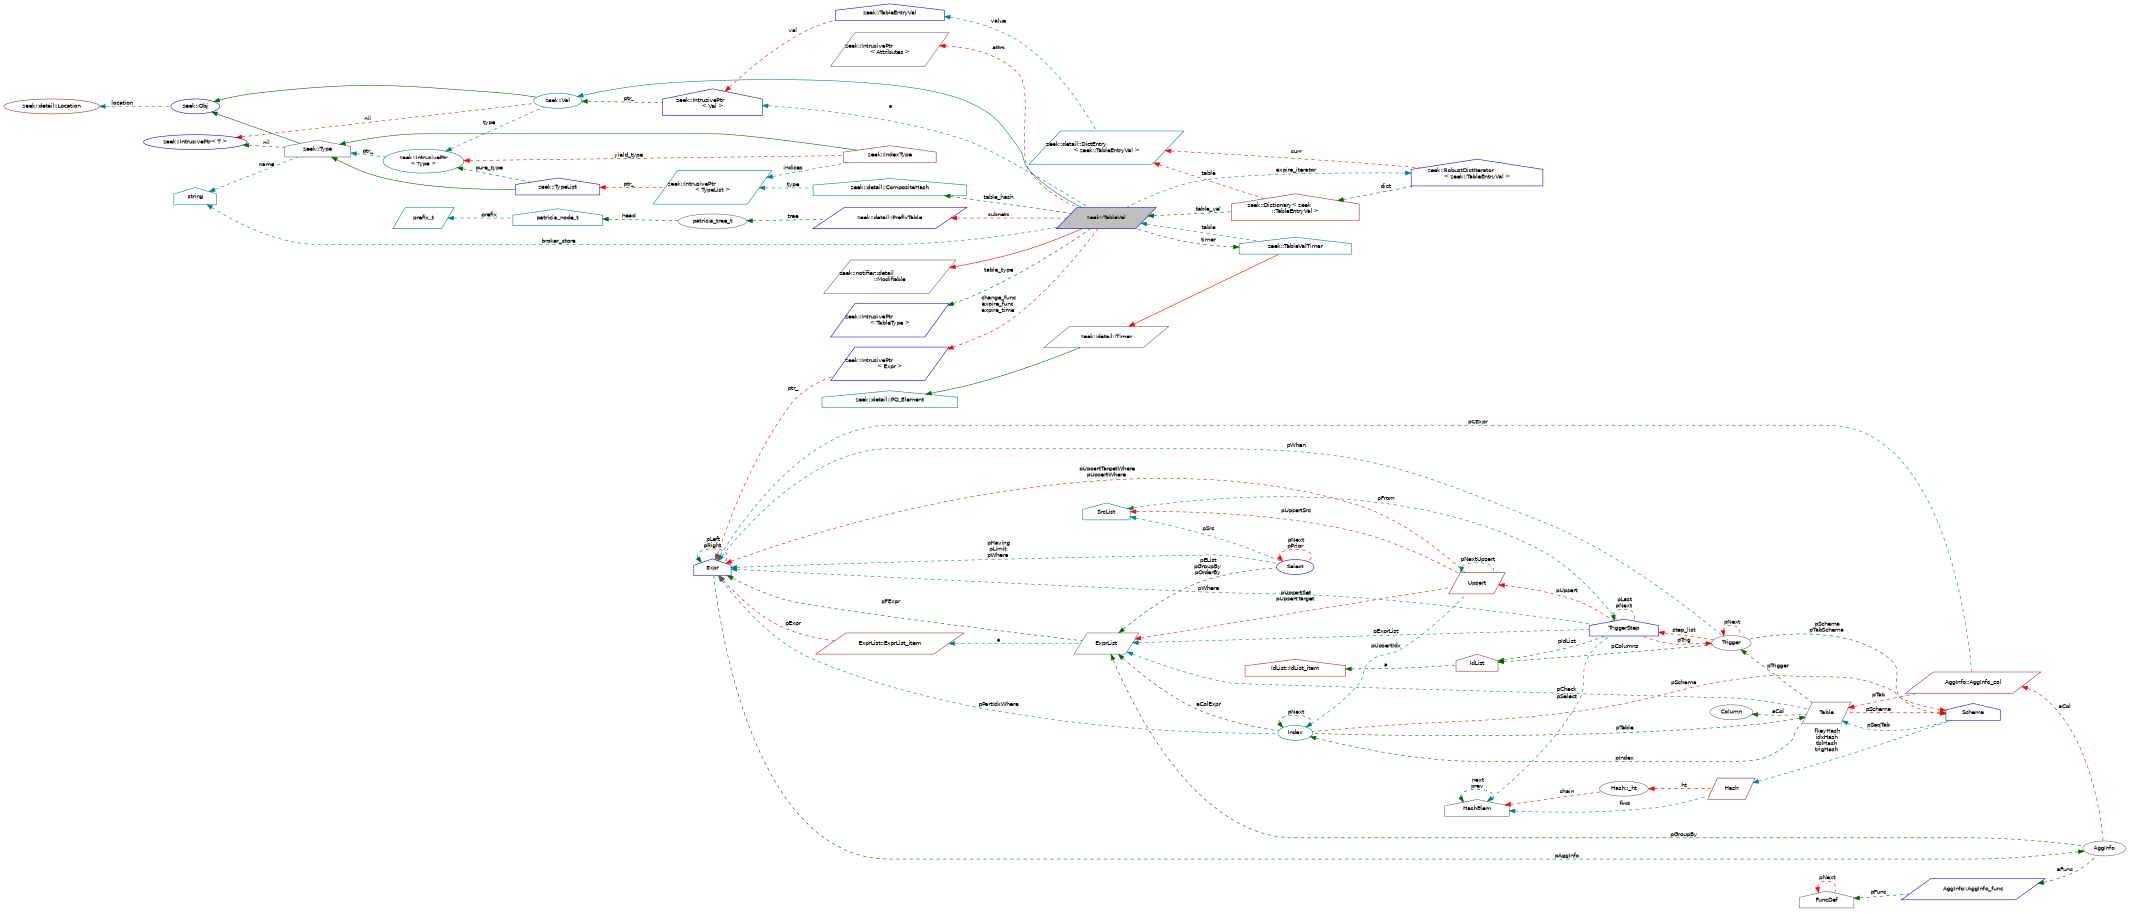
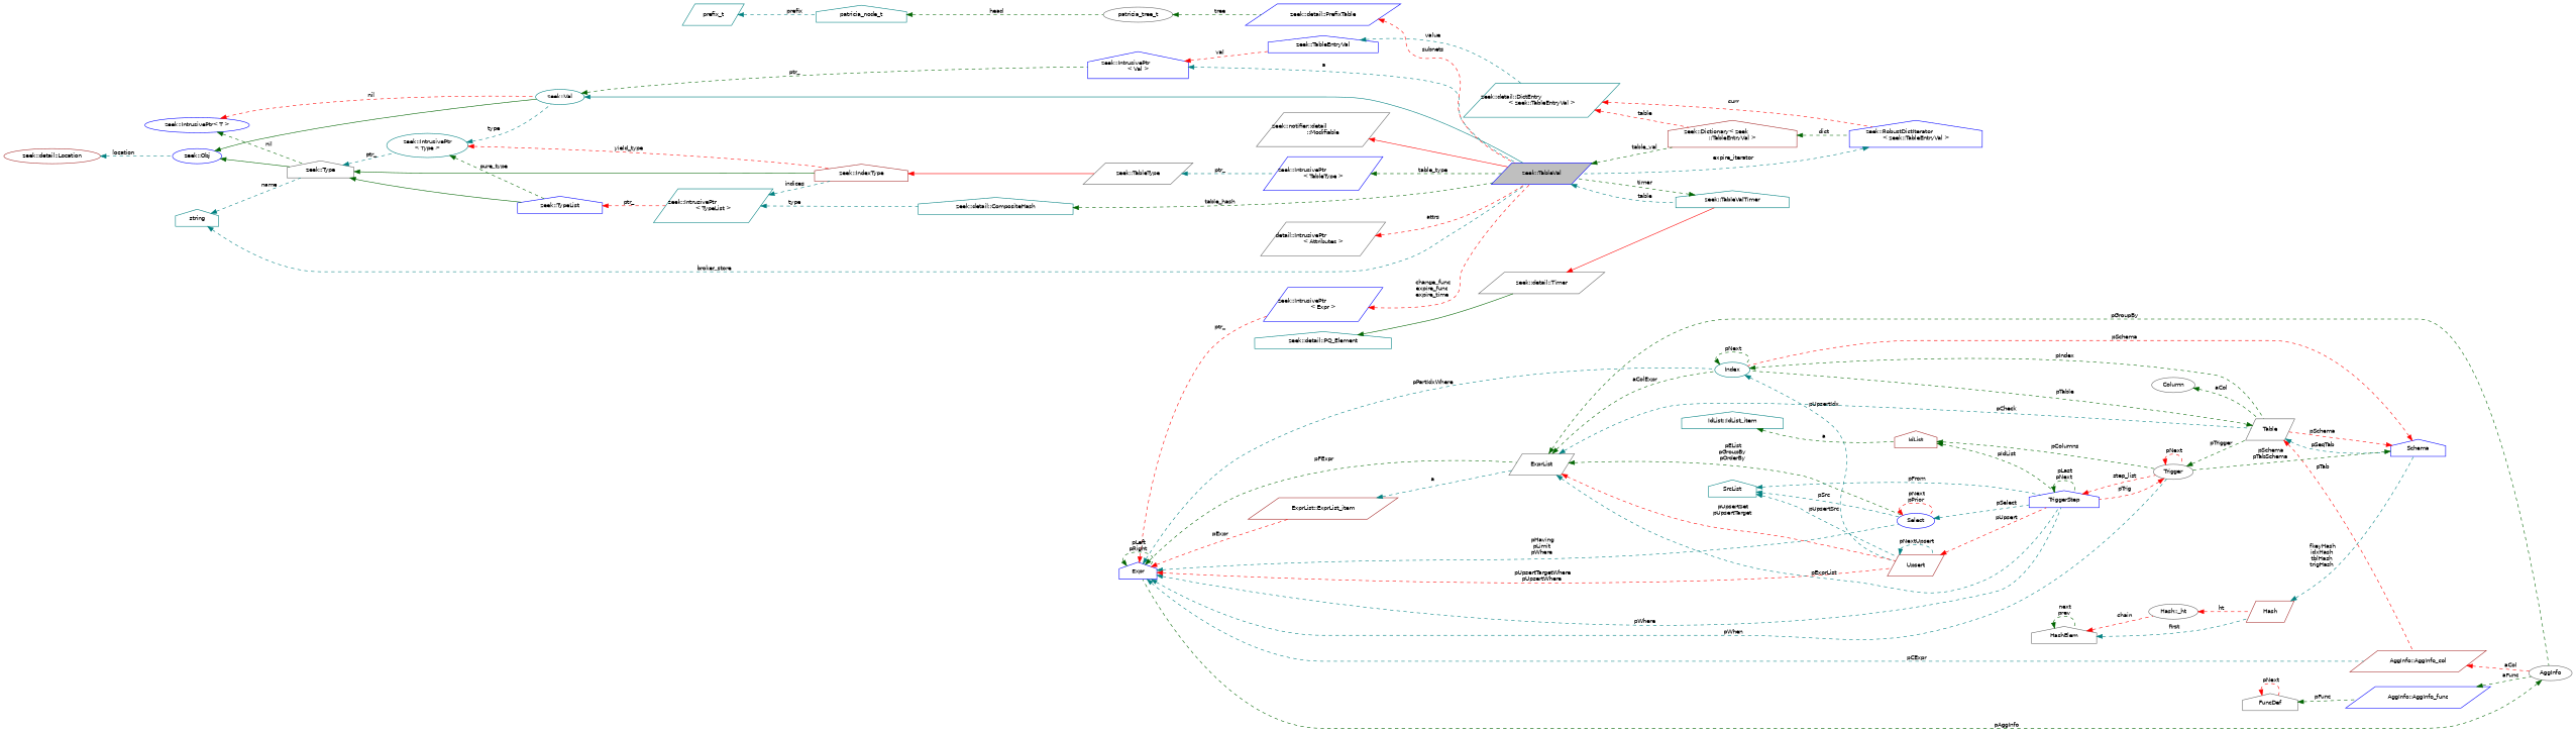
  digraph {
    rankdir=LR
    node [color=blue fillcolor=white fontname=Helvetica fontsize=10 shape=house style=filled]
    edge [color=darkgreen dir=back fontname=Helvetica fontsize=10 labelfontname=Helvetica labelfontsize=10 style=dashed]
    n1 [fillcolor=grey75 fontcolor=black height=0.2 label="zeek::TableVal" shape=parallelogram width=0.4]
    n2 [color=teal height=0.2 label="zeek::TableValTimer" width=0.4]
    n3 [color=brown height=0.2 label="zeek::Dictionary\< zeek\l::TableEntryVal \>" width=0.4]
    n4 [color=teal height=0.2 label="zeek::Val" shape=ellipse width=0.4]
    n5 [height=0.2 label="zeek::IntrusivePtr\l\< Val \>" width=0.4]
    n6 [height=0.2 label="zeek::TableEntryVal" width=0.4]
    n7 [height=0.2 label="zeek::Obj" shape=ellipse width=0.4]
    n8 [color=gray40 height=0.2 label="zeek::Type" width=0.4]
    n9 [color=teal height=0.2 label="zeek::IntrusivePtr\l\< Type \>" shape=ellipse width=0.4]
    n10 [color=brown height=0.2 label="zeek::IndexType" width=0.4]
    n11 [height=0.2 label="zeek::TypeList" width=0.4]
    n12 [color=brown height=0.2 label="zeek::detail::Location" shape=ellipse width=0.4]
    n13 [height=0.2 label="zeek::IntrusivePtr\< T \>" shape=ellipse width=0.4]
+   n14 [color=gray40 height=0.2 label="zeek::TableType" shape=parallelogram width=0.4]
    n15 [color=teal height=0.2 label="zeek::IntrusivePtr\l\< TypeList \>" shape=parallelogram width=0.4]
    n16 [color=teal height=0.2 label=string width=0.4]
    n17 [color=gray40 height=0.2 label="zeek::notifier::detail\l::Modifiable" shape=parallelogram width=0.4]
    n18 [height=0.2 label="zeek::IntrusivePtr\l\< TableType \>" shape=parallelogram width=0.4]
    n19 [color=teal height=0.2 label="zeek::detail::CompositeHash" width=0.4]
-   n20 [color=gray40 height=0.2 label="zeek::IntrusivePtr\l\< Attributes \>" shape=parallelogram width=0.4]
+   n20 [color=gray40 height=0.2 label="detail::IntrusivePtr\l\< Attributes \>" shape=parallelogram width=0.4]
    n21 [height=0.2 label="zeek::IntrusivePtr\l\< Expr \>" shape=parallelogram width=0.4]
    n22 [height=0.2 label=Expr width=0.4]
    n23 [color=brown height=0.2 label="ExprList::ExprList_item" shape=parallelogram width=0.4]
    n24 [color=brown height=0.2 label="AggInfo::AggInfo_col" shape=parallelogram width=0.4]
    n25 [color=teal height=0.2 label=Index shape=ellipse width=0.4]
    n26 [color=gray40 height=0.2 label=Trigger shape=ellipse width=0.4]
    n27 [height=0.2 label=TriggerStep width=0.4]
    n28 [height=0.2 label=Select shape=ellipse width=0.4]
    n29 [color=brown height=0.2 label=Upsert shape=parallelogram width=0.4]
    n30 [color=gray40 height=0.2 label=ExprList shape=parallelogram width=0.4]
    n31 [color=gray40 height=0.2 label=AggInfo shape=ellipse width=0.4]
    n32 [color=gray40 height=0.2 label=Table shape=parallelogram width=0.4]
    n33 [height=0.2 label="AggInfo::AggInfo_func" shape=parallelogram width=0.4]
    n34 [height=0.2 label=Schema width=0.4]
    n35 [color=gray40 height=0.2 label=Column shape=ellipse width=0.4]
    n36 [color=brown height=0.2 label=Hash shape=parallelogram width=0.4]
    n37 [color=gray40 height=0.2 label=HashElem width=0.4]
    n38 [color=gray40 height=0.2 label="Hash::_ht" shape=ellipse width=0.4]
    n39 [color=brown height=0.2 label=IdList width=0.4]
-   n40 [color=brown height=0.2 label="IdList::IdList_item" width=0.4]
+   n40 [color=teal height=0.2 label="IdList::IdList_item" width=0.4]
    n41 [color=teal height=0.2 label=SrcList width=0.4]
    n42 [color=gray40 height=0.2 label=FuncDef width=0.4]
    n43 [color=gray40 height=0.2 label="zeek::detail::Timer" shape=parallelogram width=0.4]
    n44 [color=teal height=0.2 label="zeek::detail::PQ_Element" width=0.4]
    n45 [height=0.2 label="zeek::RobustDictIterator\l\< zeek::TableEntryVal \>" width=0.4]
    n46 [color=teal height=0.2 label="zeek::detail::DictEntry\l\< zeek::TableEntryVal \>" shape=parallelogram width=0.4]
    n47 [height=0.2 label="zeek::detail::PrefixTable" shape=parallelogram width=0.4]
    n48 [color=gray40 height=0.2 label=patricia_tree_t shape=ellipse width=0.4]
    n49 [color=teal height=0.2 label=patricia_node_t width=0.4]
    n50 [color=teal height=0.2 label=prefix_t shape=parallelogram width=0.4]
    n1 -> n2 [color=teal label=" table"]
    n1 -> n3 [label=" table_val"]
    n2 -> n1 [label=" timer"]
    n3 -> n45 [label=" dict"]
    n4 -> n1 [color=teal style=solid]
    n4 -> n5 [label=" ptr_"]
    n5 -> n1 [color=teal label=" a"]
    n5 -> n6 [color=red label=" val"]
    n6 -> n46 [color=teal label=" value"]
    n7 -> n4 [style=solid]
    n7 -> n8 [style=solid]
    n8 -> n9 [color=teal label=" ptr_"]
    n8 -> n10 [style=solid]
    n8 -> n11 [style=solid]
    n9 -> n4 [color=teal label=" type"]
    n9 -> n10 [color=red label=" yield_type"]
    n9 -> n11 [label=" pure_type"]
+   n10 -> n14 [color=red style=solid]
    n11 -> n15 [color=red label=" ptr_"]
    n12 -> n7 [color=teal label=" location"]
    n13 -> n4 [color=red label=" nil"]
    n13 -> n8 [label=" nil"]
+   n14 -> n18 [color=teal label=" ptr_"]
    n15 -> n10 [color=teal label=" indices"]
    n15 -> n19 [color=teal label=" type"]
    n16 -> n1 [color=teal label=" broker_store"]
    n16 -> n8 [color=teal label=" name"]
    n17 -> n1 [color=red style=solid]
    n18 -> n1 [label=" table_type"]
    n19 -> n1 [label=" table_hash"]
    n20 -> n1 [color=red label=" attrs"]
    n21 -> n1 [color=red label=" change_func\nexpire_func\nexpire_time"]
    n22 -> n21 [color=red label=" ptr_"]
    n22 -> n22 [label=" pLeft\npRight"]
    n22 -> n23 [color=red label=" pExpr"]
    n22 -> n24 [color=teal label=" pCExpr"]
    n22 -> n25 [color=teal label=" pPartIdxWhere"]
    n22 -> n26 [color=teal label=" pWhen"]
    n22 -> n27 [color=teal label=" pWhere"]
    n22 -> n28 [color=teal label=" pHaving\npLimit\npWhere"]
    n22 -> n29 [color=red label=" pUpsertTargetWhere\npUpsertWhere"]
    n22 -> n30 [label=" pFExpr"]
    n23 -> n30 [color=teal label=" a"]
    n24 -> n31 [color=red label=" aCol"]
    n25 -> n25 [label=" pNext"]
    n25 -> n29 [color=teal label=" pUpsertIdx"]
    n25 -> n32 [label=" pIndex"]
    n26 -> n26 [color=red label=" pNext"]
    n26 -> n27 [color=red label=" pTrig"]
    n26 -> n32 [label=" pTrigger"]
    n27 -> n26 [color=red label=" step_list"]
    n27 -> n27 [label=" pLast\npNext"]
-   n37 -> n27 [color=teal label=" pSelect"]
+   n28 -> n27 [color=teal label=" pSelect"]
    n28 -> n28 [color=red label=" pNext\npPrior"]
    n29 -> n27 [color=red label=" pUpsert"]
    n29 -> n29 [color=teal label=" pNextUpsert"]
    n30 -> n25 [label=" aColExpr"]
    n30 -> n27 [color=teal label=" pExprList"]
    n30 -> n28 [label=" pEList\npGroupBy\npOrderBy"]
    n30 -> n29 [color=red label=" pUpsertSet\npUpsertTarget"]
    n30 -> n31 [label=" pGroupBy"]
    n30 -> n32 [color=teal label=" pCheck"]
    n31 -> n22 [label=" pAggInfo"]
    n32 -> n24 [color=red label=" pTab"]
    n32 -> n25 [label=" pTable"]
    n32 -> n34 [color=teal label=" pSeqTab"]
    n33 -> n31 [label=" aFunc"]
    n34 -> n25 [color=red label=" pSchema"]
    n34 -> n26 [label=" pSchema\npTabSchema"]
    n34 -> n32 [color=red label=" pSchema"]
    n35 -> n32 [label=" aCol"]
    n36 -> n34 [color=teal label=" fkeyHash\nidxHash\ntblHash\ntrigHash"]
    n37 -> n36 [color=teal label=" first"]
    n37 -> n37 [label=" next\nprev"]
    n37 -> n38 [color=red label=" chain"]
    n38 -> n36 [color=red label=" ht"]
    n39 -> n26 [label=" pColumns"]
    n39 -> n27 [label=" pIdList"]
    n40 -> n39 [label=" a"]
    n41 -> n27 [color=teal label=" pFrom"]
    n41 -> n28 [color=teal label=" pSrc"]
-   n41 -> n29 [color=red label=" pUpsertSrc"]
+   n41 -> n29 [color=teal label=" pUpsertSrc"]
    n42 -> n33 [label=" pFunc"]
    n42 -> n42 [color=red label=" pNext"]
    n43 -> n2 [color=red style=solid]
    n44 -> n43 [style=solid]
    n45 -> n1 [color=teal label=" expire_iterator"]
    n46 -> n3 [color=red label=" table"]
    n46 -> n45 [color=red label=" curr"]
    n47 -> n1 [color=red label=" subnets"]
    n48 -> n47 [label=" tree"]
    n49 -> n48 [label=" head"]
    n50 -> n49 [color=teal label=" prefix"]
  }
